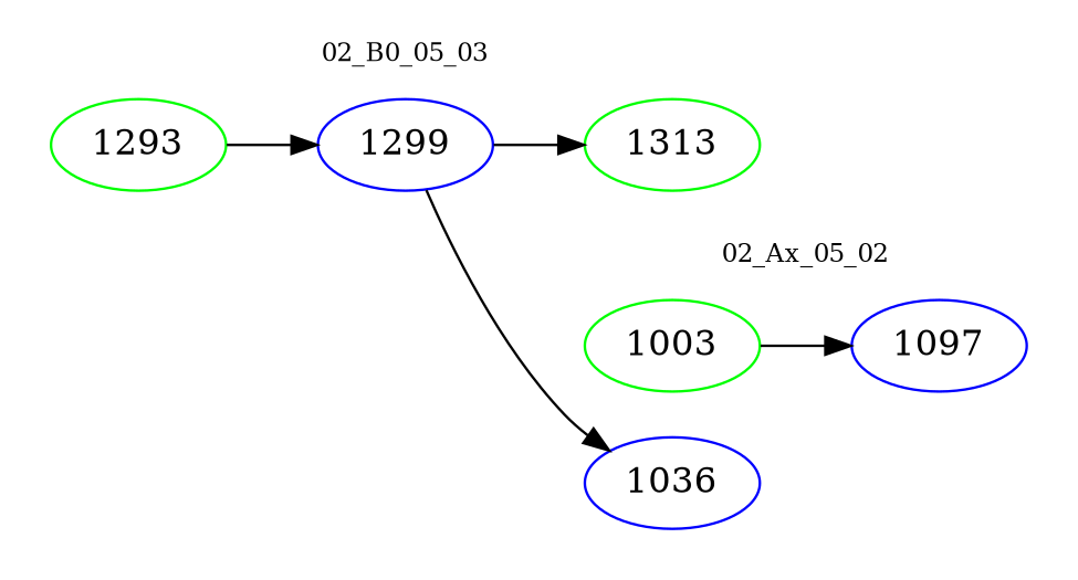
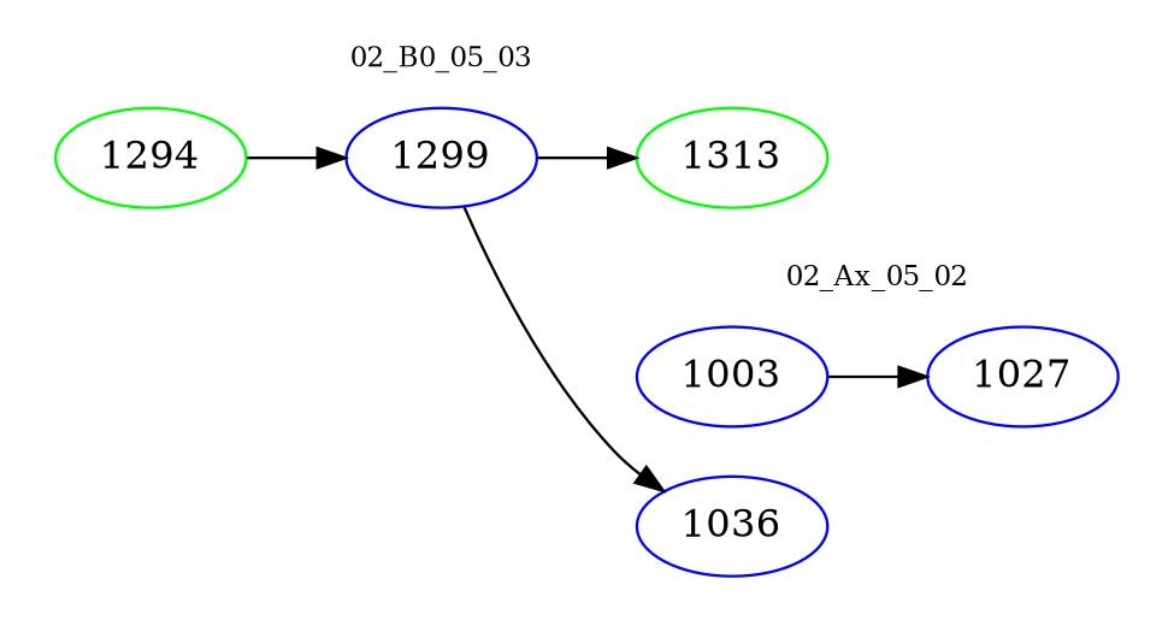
  digraph {
    rankdir=LR
    node [color=green]
    edge [color=black]
-   n1 [label=1003]
-   n2 [color=blue label=1097]
+   n1 [color=blue label=1003]
+   n2 [color=blue label=1027]
    n3 [color=blue label=1036]
-   n4 [label=1293]
+   n4 [label=1294]
    n5 [color=blue label=1299]
    n6 [label=1313]
    subgraph cluster_1 {
      color=white
      fontsize=10
      label="02_Ax_05_02"
      n1
      n2
      n3
    }
    subgraph cluster_2 {
      color=white
      fontsize=10
      label="02_B0_05_03"
      n4
      n5
      n6
    }
    n1 -> n2
    n4 -> n5
    n5 -> n3
    n5 -> n6
  }
